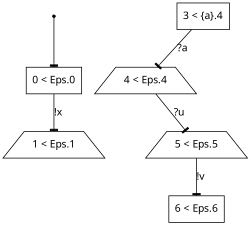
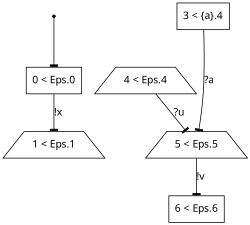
  digraph {
    fontname="Noto Sans"
    node [fontname="Noto Sans" shape=box]
    edge [arrowhead=tee fontname="Noto Sans"]
    ENTRY [shape=point]
    n2 [label="0 < Eps.0\n"]
    n3 [label="1 < Eps.1\n" shape=trapezium]
    n4 [label="6 < Eps.6\n"]
    n5 [label="3 < {a}.4\n"]
    n6 [label="4 < Eps.4\n" shape=trapezium]
    n7 [label="5 < Eps.5\n" shape=trapezium]
    ENTRY -> n2
    n2 -> n3 [label="!x"]
-   n5 -> n6 [label="?a"]
+   n5 -> n7 [label="?a"]
    n6 -> n7 [label="?u"]
    n7 -> n4 [label="!v"]
  }
